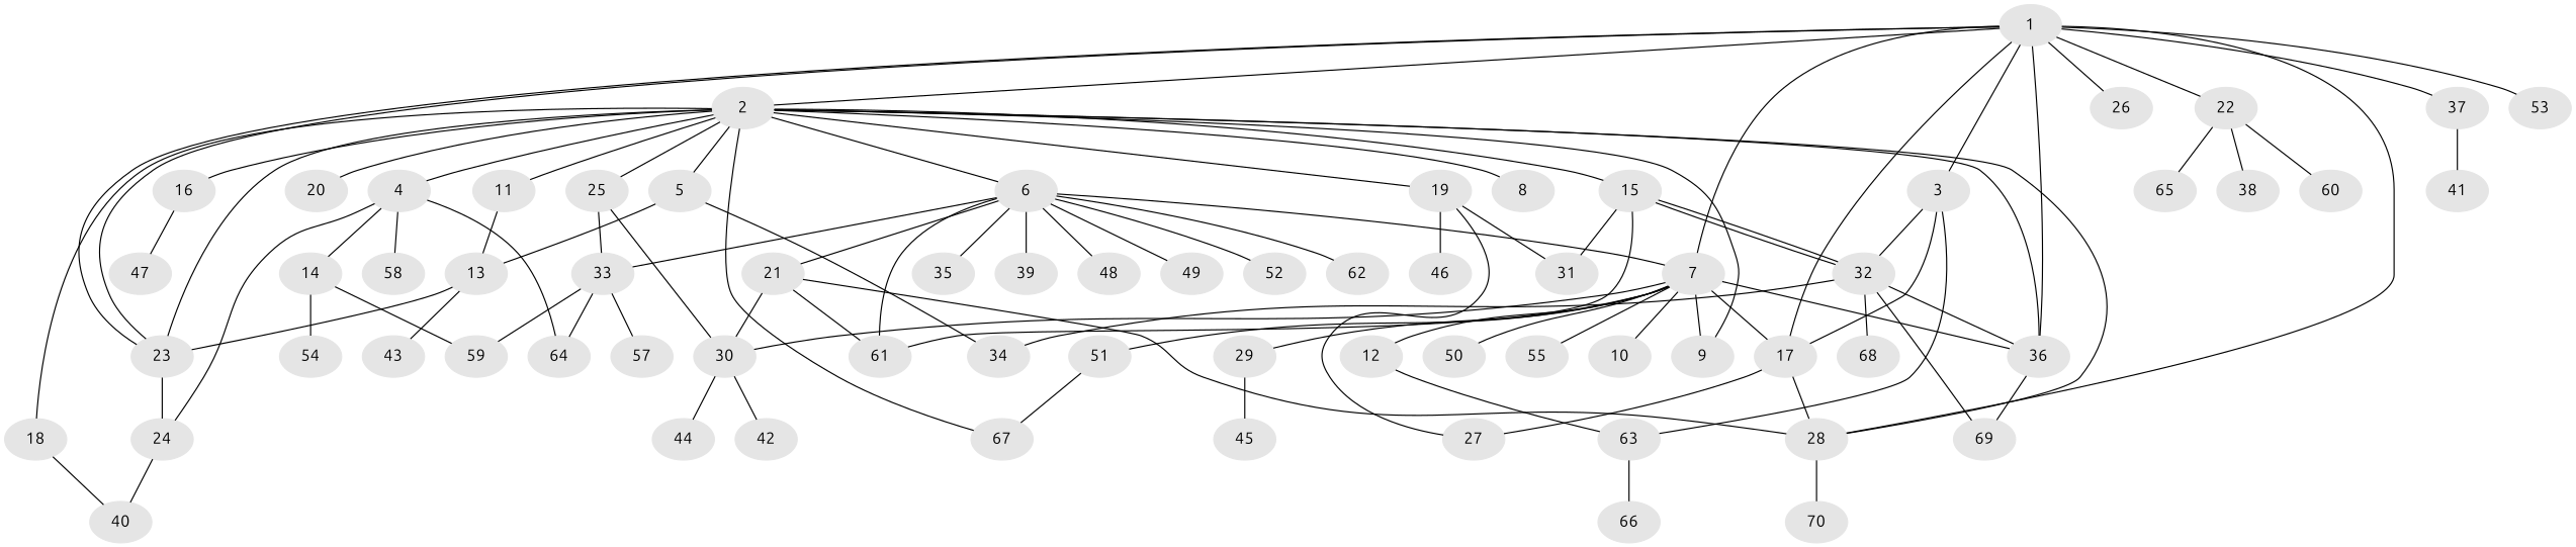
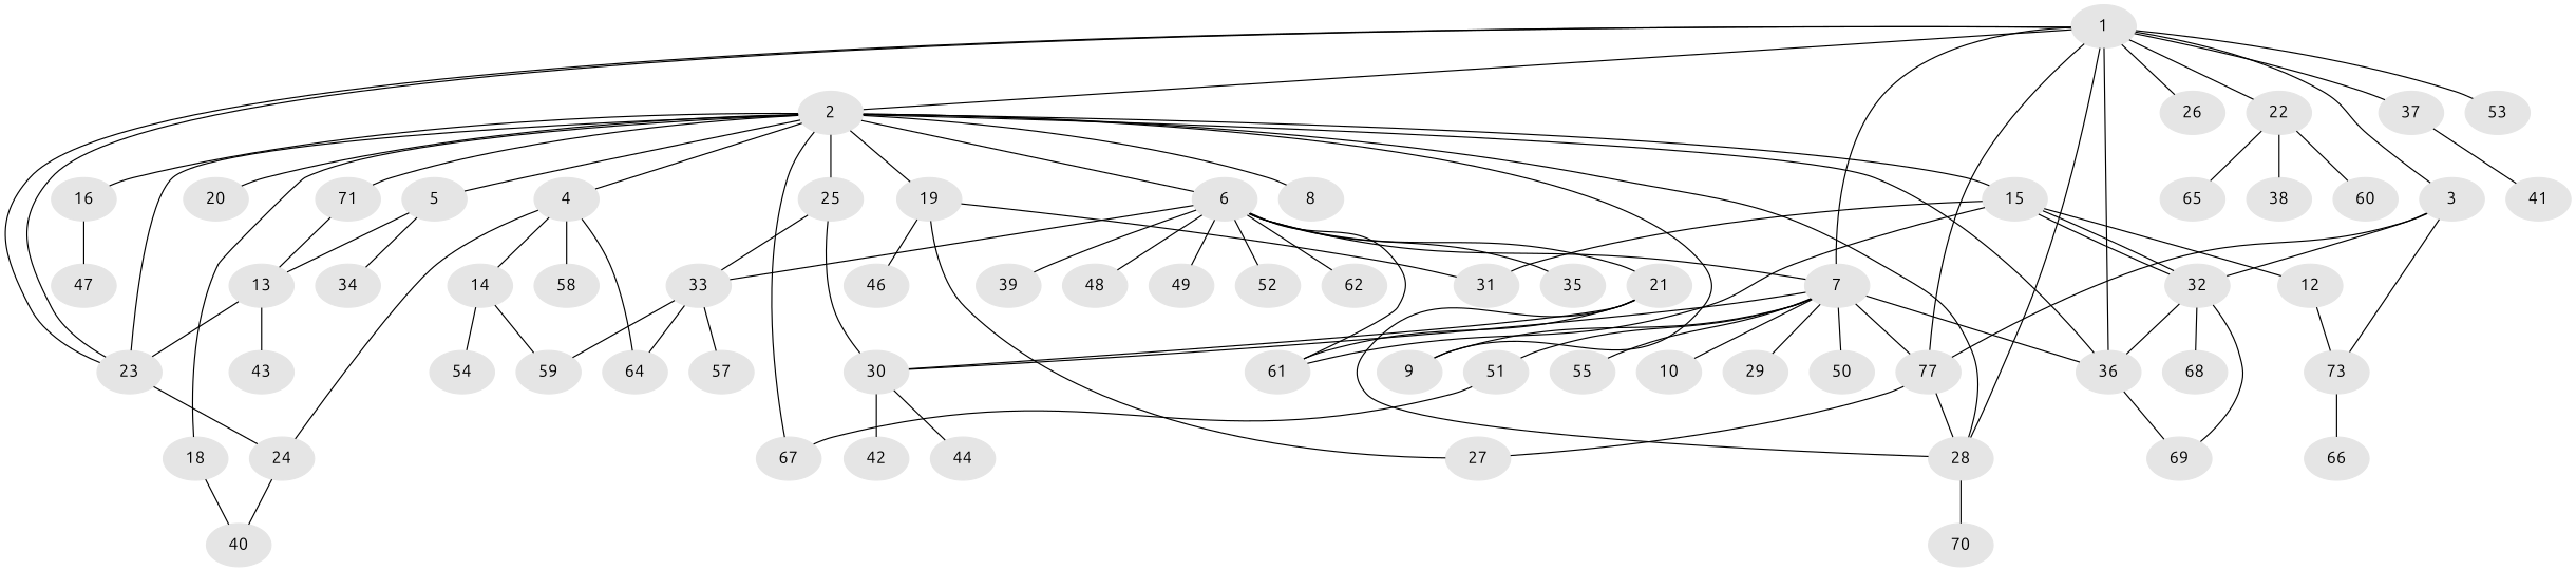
  graph {
    fontname=Ubuntu
    node [color=gray90 fontname=Ubuntu style=filled]
    edge [fontname=Ubuntu]
    1
    2
    3
    7
-   17
+   17 [label=77]
    22
    23
    26
    28
    36
    37
    53
    4
    5
    6
    8
    9
-   11
+   11 [label=71]
    15
    16
    18
    19
    20
    25
    67
    32
-   63
+   63 [label=73]
    10
    12
    29
    30
    50
    51
    55
    27
    38
    60
    65
    24
    70
    69
    41
    14
    58
    64
    13
    34
    21
    33
    35
    39
    48
    49
    52
    61
    62
    31
    47
    40
    46
    68
    66
    54
    59
    43
    57
-   45
    42
    44
    1 -- 2
    1 -- 3
    1 -- 7
    1 -- 17
    1 -- 22
    1 -- 23
    1 -- 23
    1 -- 26
    1 -- 28
    1 -- 36
    1 -- 37
    1 -- 53
    2 -- 23
    2 -- 28
    2 -- 36
    2 -- 4
    2 -- 5
    2 -- 6
    2 -- 8
    2 -- 9
    2 -- 11
    2 -- 15
    2 -- 16
    2 -- 18
    2 -- 19
    2 -- 20
    2 -- 25
    2 -- 67
    3 -- 17
    3 -- 32
    3 -- 63
    7 -- 17
    7 -- 36
    7 -- 9
    7 -- 10
-   7 -- 12
+   15 -- 12
    7 -- 29
    7 -- 30
    7 -- 50
    7 -- 51
    7 -- 55
    17 -- 28
    17 -- 27
    22 -- 38
    22 -- 60
    22 -- 65
    23 -- 24
    28 -- 70
    36 -- 69
    37 -- 41
    4 -- 24
    4 -- 14
    4 -- 58
    4 -- 64
    5 -- 13
    5 -- 34
    6 -- 7
    6 -- 21
    6 -- 33
    6 -- 35
    6 -- 39
    6 -- 48
    6 -- 49
    6 -- 52
    6 -- 61
    6 -- 62
    11 -- 13
    15 -- 32
    15 -- 32
    15 -- 61
    15 -- 31
    16 -- 47
    18 -- 40
    19 -- 27
    19 -- 31
    19 -- 46
    25 -- 30
    25 -- 33
    32 -- 36
    32 -- 69
-   32 -- 34
    32 -- 68
    63 -- 66
    12 -- 63
-   29 -- 45
    30 -- 42
    30 -- 44
    51 -- 67
    24 -- 40
    14 -- 54
    14 -- 59
    13 -- 23
    13 -- 43
    21 -- 28
    21 -- 30
    21 -- 61
    33 -- 64
    33 -- 59
    33 -- 57
  }
